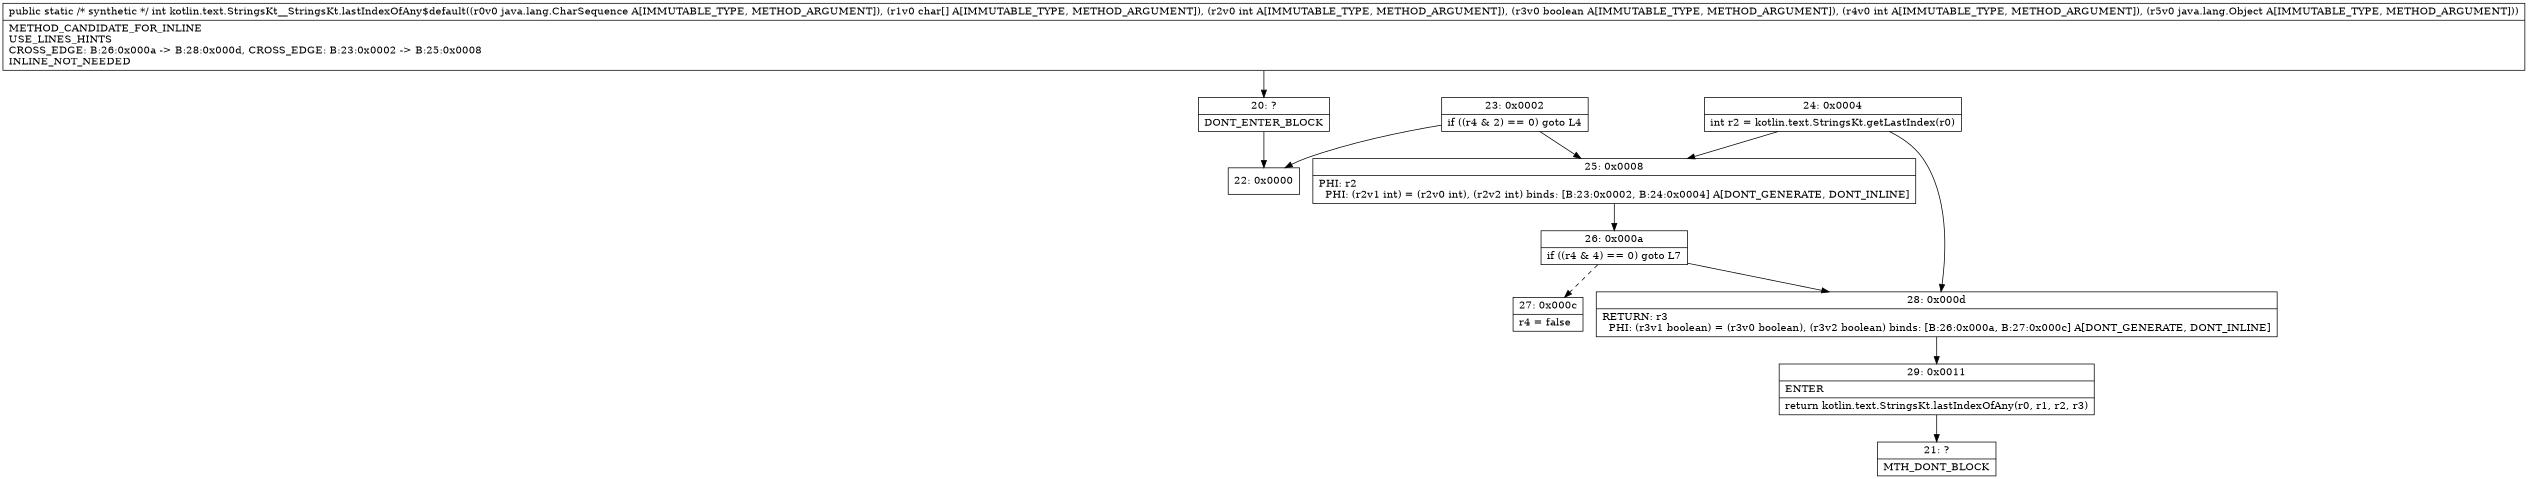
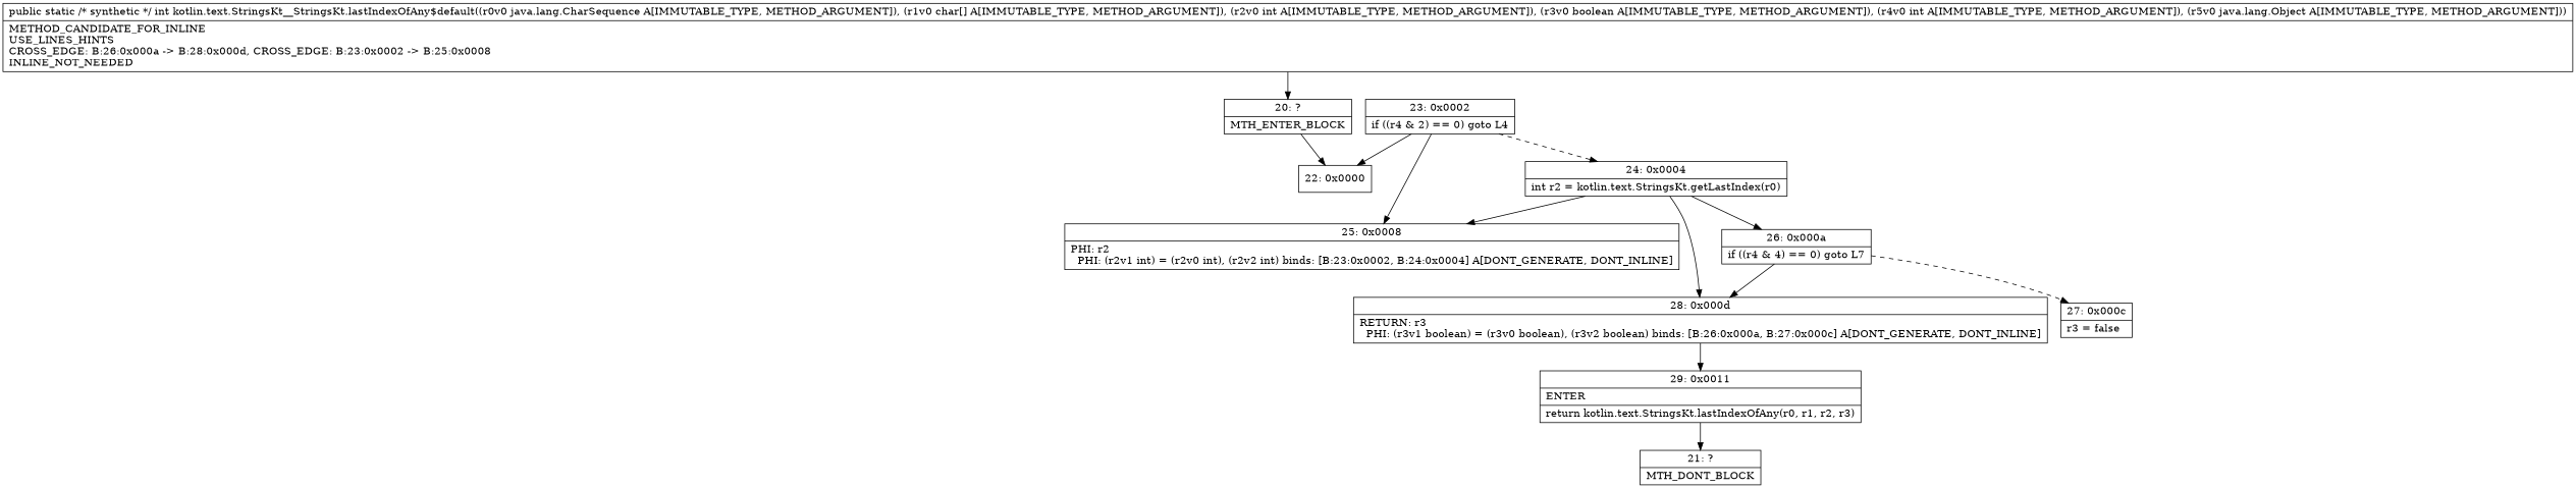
  digraph {
    node [shape=record]
-   n1 [label="{20\:\ ?|DONT_ENTER_BLOCK\l}"]
+   n1 [label="{20\:\ ?|MTH_ENTER_BLOCK\l}"]
    n2 [label="{22\:\ 0x0000}"]
    n3 [label="{23\:\ 0x0002|if ((r4 & 2) == 0) goto L4\l}"]
    n4 [label="{24\:\ 0x0004|int r2 = kotlin.text.StringsKt.getLastIndex(r0)\l}"]
    n5 [label="{25\:\ 0x0008|PHI: r2 \l  PHI: (r2v1 int) = (r2v0 int), (r2v2 int) binds: [B:23:0x0002, B:24:0x0004] A[DONT_GENERATE, DONT_INLINE]\l}"]
    n6 [label="{28\:\ 0x000d|RETURN: r3 \l  PHI: (r3v1 boolean) = (r3v0 boolean), (r3v2 boolean) binds: [B:26:0x000a, B:27:0x000c] A[DONT_GENERATE, DONT_INLINE]\l}"]
    n7 [label="{26\:\ 0x000a|if ((r4 & 4) == 0) goto L7\l}"]
-   n8 [label="{27\:\ 0x000c|r4 = false\l}"]
+   n8 [label="{27\:\ 0x000c|r3 = false\l}"]
    n9 [label="{29\:\ 0x0011|ENTER\l|return kotlin.text.StringsKt.lastIndexOfAny(r0, r1, r2, r3)\l}"]
    n10 [label="{21\:\ ?|MTH_DONT_BLOCK\l}"]
    n11 [label="{public static \/* synthetic *\/ int kotlin.text.StringsKt__StringsKt.lastIndexOfAny$default((r0v0 java.lang.CharSequence A[IMMUTABLE_TYPE, METHOD_ARGUMENT]), (r1v0 char[] A[IMMUTABLE_TYPE, METHOD_ARGUMENT]), (r2v0 int A[IMMUTABLE_TYPE, METHOD_ARGUMENT]), (r3v0 boolean A[IMMUTABLE_TYPE, METHOD_ARGUMENT]), (r4v0 int A[IMMUTABLE_TYPE, METHOD_ARGUMENT]), (r5v0 java.lang.Object A[IMMUTABLE_TYPE, METHOD_ARGUMENT]))  | METHOD_CANDIDATE_FOR_INLINE\lUSE_LINES_HINTS\lCROSS_EDGE: B:26:0x000a \-\> B:28:0x000d, CROSS_EDGE: B:23:0x0002 \-\> B:25:0x0008\lINLINE_NOT_NEEDED\l}"]
    n1 -> n2
    n3 -> n2
+   n3 -> n4 [style=dashed]
    n3 -> n5
    n4 -> n5
    n4 -> n6
-   n5 -> n7
+   n4 -> n7
    n6 -> n9
    n7 -> n6
    n7 -> n8 [style=dashed]
    n9 -> n10
    n11 -> n1
  }
